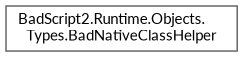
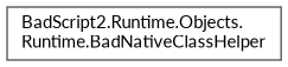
  digraph {
    rankdir=LR
    fontname=Lato
-   n1 [color=grey40 fillcolor=white fontname=Lato fontsize=10 height=0.2 label="BadScript2.Runtime.Objects.\lTypes.BadNativeClassHelper" shape=box style=filled width=0.4]
+   n1 [color=grey40 fillcolor=white fontname=Lato fontsize=10 height=0.2 label="BadScript2.Runtime.Objects.\lRuntime.BadNativeClassHelper" shape=box style=filled width=0.4]
  }
